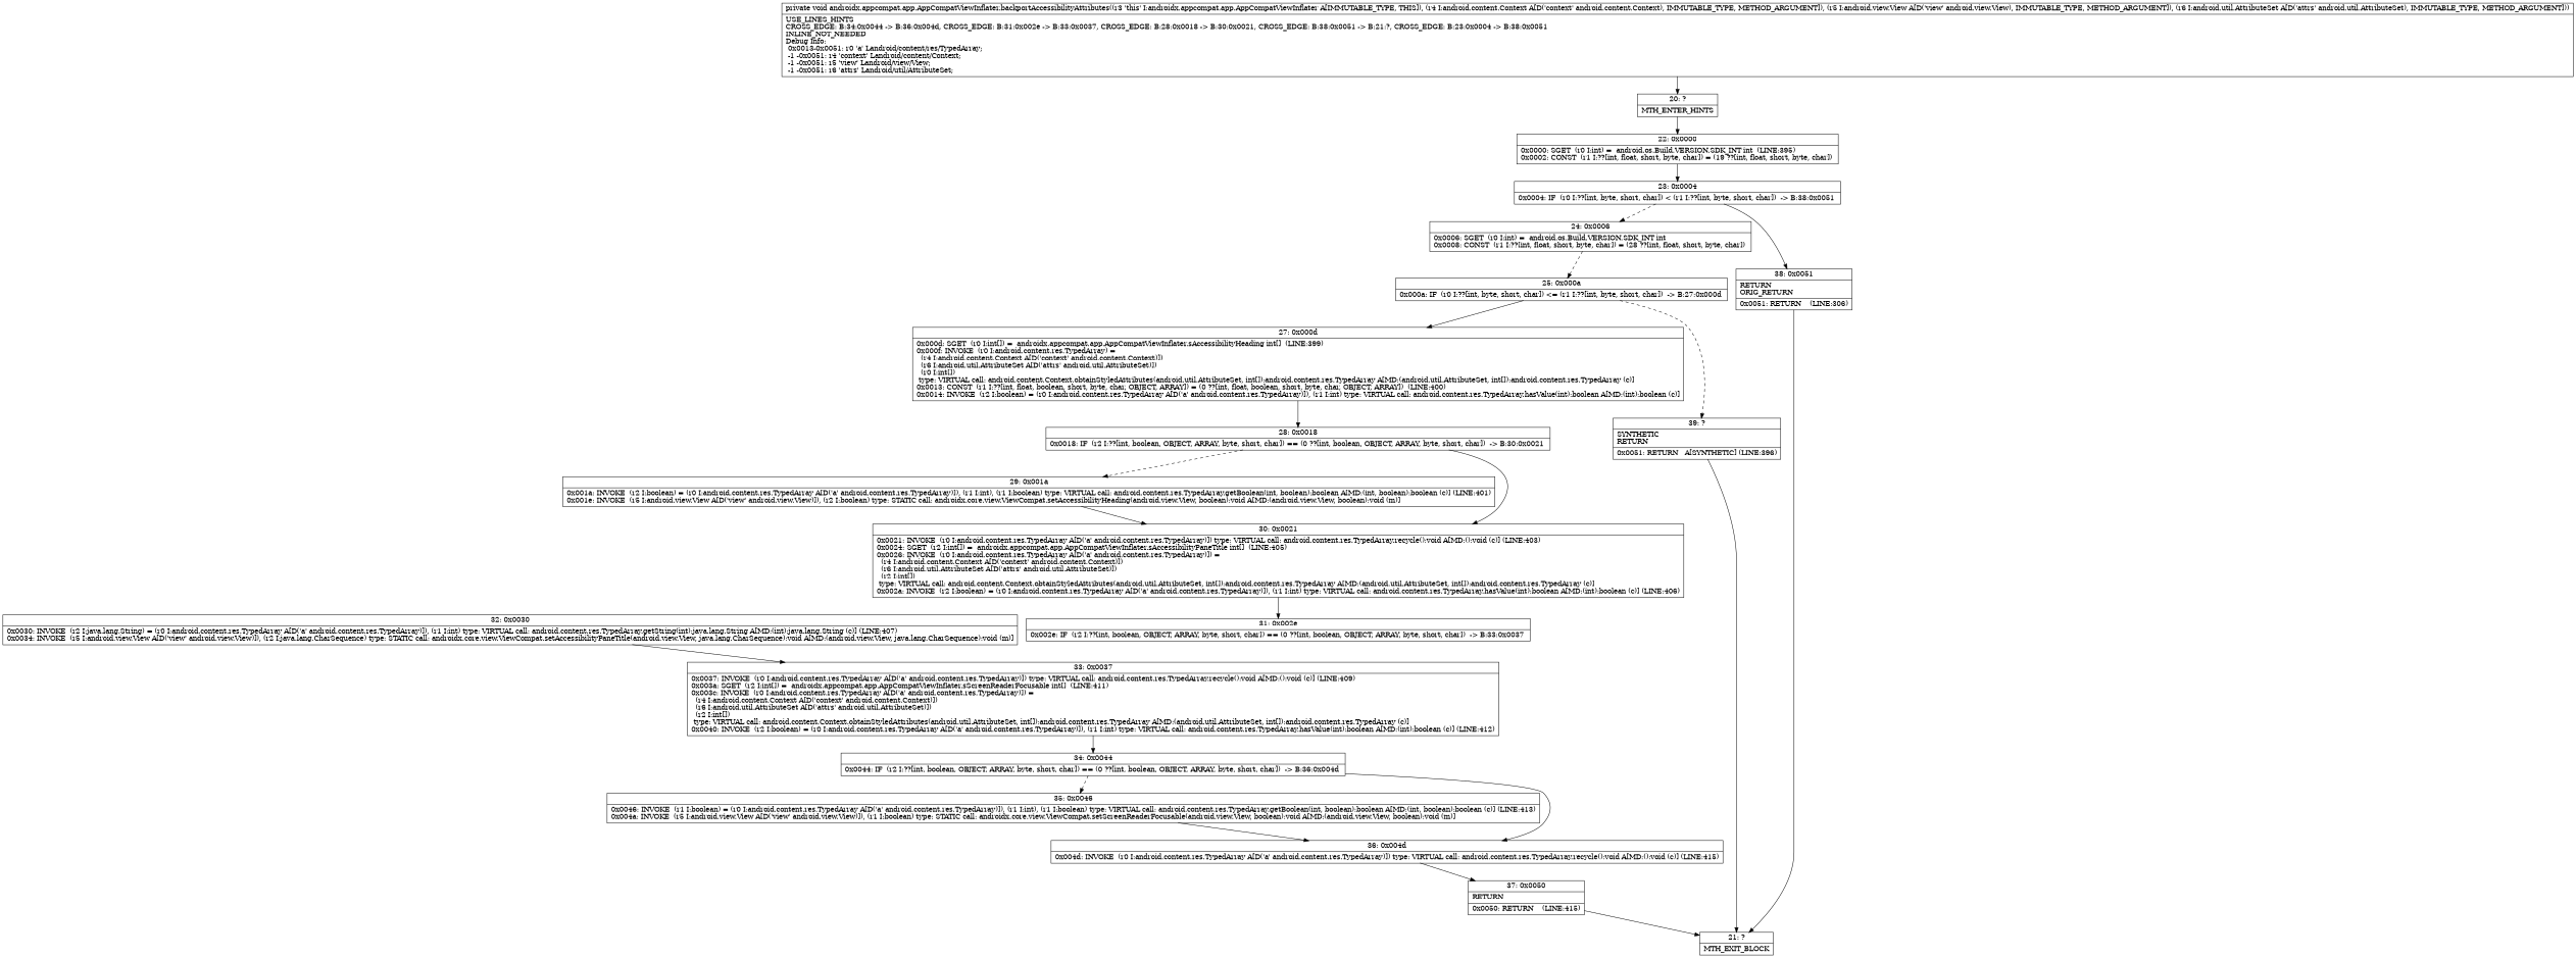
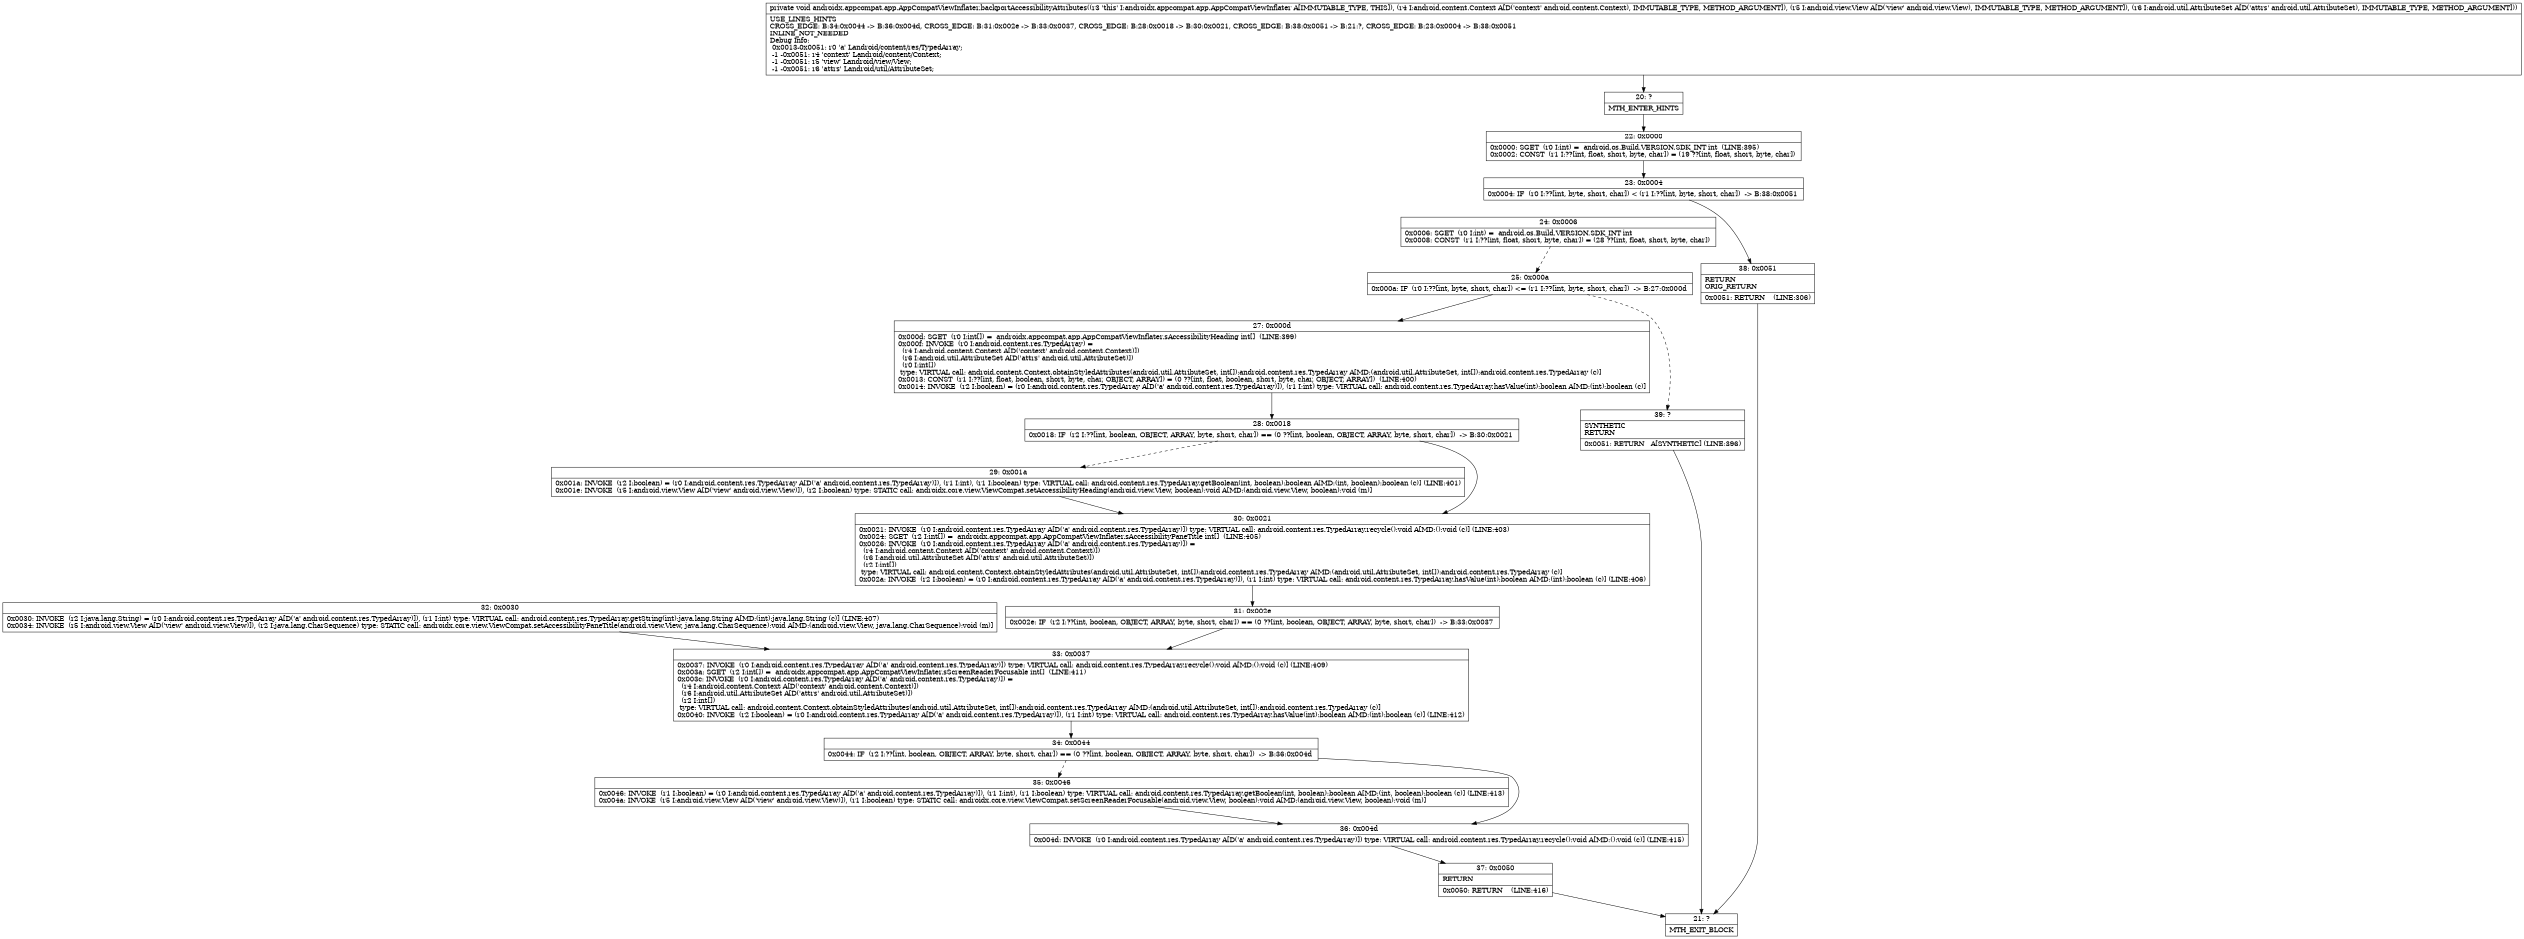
  digraph {
    node [shape=record]
    n1 [label="{20\:\ ?|MTH_ENTER_HINTS\l}"]
    n2 [label="{22\:\ 0x0000|0x0000: SGET  (r0 I:int) =  android.os.Build.VERSION.SDK_INT int  (LINE:395)\l0x0002: CONST  (r1 I:??[int, float, short, byte, char]) = (19 ??[int, float, short, byte, char]) \l}"]
    n3 [label="{23\:\ 0x0004|0x0004: IF  (r0 I:??[int, byte, short, char]) \< (r1 I:??[int, byte, short, char])  \-\> B:38:0x0051 \l}"]
    n4 [label="{24\:\ 0x0006|0x0006: SGET  (r0 I:int) =  android.os.Build.VERSION.SDK_INT int \l0x0008: CONST  (r1 I:??[int, float, short, byte, char]) = (28 ??[int, float, short, byte, char]) \l}"]
    n5 [label="{38\:\ 0x0051|RETURN\lORIG_RETURN\l|0x0051: RETURN    (LINE:306)\l}"]
    n6 [label="{25\:\ 0x000a|0x000a: IF  (r0 I:??[int, byte, short, char]) \<= (r1 I:??[int, byte, short, char])  \-\> B:27:0x000d \l}"]
    n7 [label="{21\:\ ?|MTH_EXIT_BLOCK\l}"]
    n8 [label="{27\:\ 0x000d|0x000d: SGET  (r0 I:int[]) =  androidx.appcompat.app.AppCompatViewInflater.sAccessibilityHeading int[]  (LINE:399)\l0x000f: INVOKE  (r0 I:android.content.res.TypedArray) = \l  (r4 I:android.content.Context A[D('context' android.content.Context)])\l  (r6 I:android.util.AttributeSet A[D('attrs' android.util.AttributeSet)])\l  (r0 I:int[])\l type: VIRTUAL call: android.content.Context.obtainStyledAttributes(android.util.AttributeSet, int[]):android.content.res.TypedArray A[MD:(android.util.AttributeSet, int[]):android.content.res.TypedArray (c)]\l0x0013: CONST  (r1 I:??[int, float, boolean, short, byte, char, OBJECT, ARRAY]) = (0 ??[int, float, boolean, short, byte, char, OBJECT, ARRAY])  (LINE:400)\l0x0014: INVOKE  (r2 I:boolean) = (r0 I:android.content.res.TypedArray A[D('a' android.content.res.TypedArray)]), (r1 I:int) type: VIRTUAL call: android.content.res.TypedArray.hasValue(int):boolean A[MD:(int):boolean (c)]\l}"]
    n9 [label="{39\:\ ?|SYNTHETIC\lRETURN\l|0x0051: RETURN   A[SYNTHETIC] (LINE:396)\l}"]
    n10 [label="{28\:\ 0x0018|0x0018: IF  (r2 I:??[int, boolean, OBJECT, ARRAY, byte, short, char]) == (0 ??[int, boolean, OBJECT, ARRAY, byte, short, char])  \-\> B:30:0x0021 \l}"]
    n11 [label="{29\:\ 0x001a|0x001a: INVOKE  (r2 I:boolean) = (r0 I:android.content.res.TypedArray A[D('a' android.content.res.TypedArray)]), (r1 I:int), (r1 I:boolean) type: VIRTUAL call: android.content.res.TypedArray.getBoolean(int, boolean):boolean A[MD:(int, boolean):boolean (c)] (LINE:401)\l0x001e: INVOKE  (r5 I:android.view.View A[D('view' android.view.View)]), (r2 I:boolean) type: STATIC call: androidx.core.view.ViewCompat.setAccessibilityHeading(android.view.View, boolean):void A[MD:(android.view.View, boolean):void (m)]\l}"]
    n12 [label="{30\:\ 0x0021|0x0021: INVOKE  (r0 I:android.content.res.TypedArray A[D('a' android.content.res.TypedArray)]) type: VIRTUAL call: android.content.res.TypedArray.recycle():void A[MD:():void (c)] (LINE:403)\l0x0024: SGET  (r2 I:int[]) =  androidx.appcompat.app.AppCompatViewInflater.sAccessibilityPaneTitle int[]  (LINE:405)\l0x0026: INVOKE  (r0 I:android.content.res.TypedArray A[D('a' android.content.res.TypedArray)]) = \l  (r4 I:android.content.Context A[D('context' android.content.Context)])\l  (r6 I:android.util.AttributeSet A[D('attrs' android.util.AttributeSet)])\l  (r2 I:int[])\l type: VIRTUAL call: android.content.Context.obtainStyledAttributes(android.util.AttributeSet, int[]):android.content.res.TypedArray A[MD:(android.util.AttributeSet, int[]):android.content.res.TypedArray (c)]\l0x002a: INVOKE  (r2 I:boolean) = (r0 I:android.content.res.TypedArray A[D('a' android.content.res.TypedArray)]), (r1 I:int) type: VIRTUAL call: android.content.res.TypedArray.hasValue(int):boolean A[MD:(int):boolean (c)] (LINE:406)\l}"]
    n13 [label="{31\:\ 0x002e|0x002e: IF  (r2 I:??[int, boolean, OBJECT, ARRAY, byte, short, char]) == (0 ??[int, boolean, OBJECT, ARRAY, byte, short, char])  \-\> B:33:0x0037 \l}"]
    n14 [label="{33\:\ 0x0037|0x0037: INVOKE  (r0 I:android.content.res.TypedArray A[D('a' android.content.res.TypedArray)]) type: VIRTUAL call: android.content.res.TypedArray.recycle():void A[MD:():void (c)] (LINE:409)\l0x003a: SGET  (r2 I:int[]) =  androidx.appcompat.app.AppCompatViewInflater.sScreenReaderFocusable int[]  (LINE:411)\l0x003c: INVOKE  (r0 I:android.content.res.TypedArray A[D('a' android.content.res.TypedArray)]) = \l  (r4 I:android.content.Context A[D('context' android.content.Context)])\l  (r6 I:android.util.AttributeSet A[D('attrs' android.util.AttributeSet)])\l  (r2 I:int[])\l type: VIRTUAL call: android.content.Context.obtainStyledAttributes(android.util.AttributeSet, int[]):android.content.res.TypedArray A[MD:(android.util.AttributeSet, int[]):android.content.res.TypedArray (c)]\l0x0040: INVOKE  (r2 I:boolean) = (r0 I:android.content.res.TypedArray A[D('a' android.content.res.TypedArray)]), (r1 I:int) type: VIRTUAL call: android.content.res.TypedArray.hasValue(int):boolean A[MD:(int):boolean (c)] (LINE:412)\l}"]
    n15 [label="{32\:\ 0x0030|0x0030: INVOKE  (r2 I:java.lang.String) = (r0 I:android.content.res.TypedArray A[D('a' android.content.res.TypedArray)]), (r1 I:int) type: VIRTUAL call: android.content.res.TypedArray.getString(int):java.lang.String A[MD:(int):java.lang.String (c)] (LINE:407)\l0x0034: INVOKE  (r5 I:android.view.View A[D('view' android.view.View)]), (r2 I:java.lang.CharSequence) type: STATIC call: androidx.core.view.ViewCompat.setAccessibilityPaneTitle(android.view.View, java.lang.CharSequence):void A[MD:(android.view.View, java.lang.CharSequence):void (m)]\l}"]
    n16 [label="{34\:\ 0x0044|0x0044: IF  (r2 I:??[int, boolean, OBJECT, ARRAY, byte, short, char]) == (0 ??[int, boolean, OBJECT, ARRAY, byte, short, char])  \-\> B:36:0x004d \l}"]
    n17 [label="{35\:\ 0x0046|0x0046: INVOKE  (r1 I:boolean) = (r0 I:android.content.res.TypedArray A[D('a' android.content.res.TypedArray)]), (r1 I:int), (r1 I:boolean) type: VIRTUAL call: android.content.res.TypedArray.getBoolean(int, boolean):boolean A[MD:(int, boolean):boolean (c)] (LINE:413)\l0x004a: INVOKE  (r5 I:android.view.View A[D('view' android.view.View)]), (r1 I:boolean) type: STATIC call: androidx.core.view.ViewCompat.setScreenReaderFocusable(android.view.View, boolean):void A[MD:(android.view.View, boolean):void (m)]\l}"]
    n18 [label="{36\:\ 0x004d|0x004d: INVOKE  (r0 I:android.content.res.TypedArray A[D('a' android.content.res.TypedArray)]) type: VIRTUAL call: android.content.res.TypedArray.recycle():void A[MD:():void (c)] (LINE:415)\l}"]
-   n19 [label="{37\:\ 0x0050|RETURN\l|0x0050: RETURN    (LINE:415)\l}"]
+   n19 [label="{37\:\ 0x0050|RETURN\l|0x0050: RETURN    (LINE:416)\l}"]
    n20 [label="{private void androidx.appcompat.app.AppCompatViewInflater.backportAccessibilityAttributes((r3 'this' I:androidx.appcompat.app.AppCompatViewInflater A[IMMUTABLE_TYPE, THIS]), (r4 I:android.content.Context A[D('context' android.content.Context), IMMUTABLE_TYPE, METHOD_ARGUMENT]), (r5 I:android.view.View A[D('view' android.view.View), IMMUTABLE_TYPE, METHOD_ARGUMENT]), (r6 I:android.util.AttributeSet A[D('attrs' android.util.AttributeSet), IMMUTABLE_TYPE, METHOD_ARGUMENT]))  | USE_LINES_HINTS\lCROSS_EDGE: B:34:0x0044 \-\> B:36:0x004d, CROSS_EDGE: B:31:0x002e \-\> B:33:0x0037, CROSS_EDGE: B:28:0x0018 \-\> B:30:0x0021, CROSS_EDGE: B:38:0x0051 \-\> B:21:?, CROSS_EDGE: B:23:0x0004 \-\> B:38:0x0051\lINLINE_NOT_NEEDED\lDebug Info:\l  0x0013\-0x0051: r0 'a' Landroid\/content\/res\/TypedArray;\l  \-1 \-0x0051: r4 'context' Landroid\/content\/Context;\l  \-1 \-0x0051: r5 'view' Landroid\/view\/View;\l  \-1 \-0x0051: r6 'attrs' Landroid\/util\/AttributeSet;\l}"]
    n1 -> n2
    n2 -> n3
-   n3 -> n4 [style=dashed]
    n3 -> n5
    n4 -> n6 [style=dashed]
    n5 -> n7
    n6 -> n8
    n6 -> n9 [style=dashed]
    n8 -> n10
    n9 -> n7
    n10 -> n11 [style=dashed]
    n10 -> n12
    n11 -> n12
    n12 -> n13
+   n13 -> n14
    n14 -> n16
    n15 -> n14
    n16 -> n17 [style=dashed]
    n16 -> n18
    n17 -> n18
    n18 -> n19
    n19 -> n7
    n20 -> n1
  }
